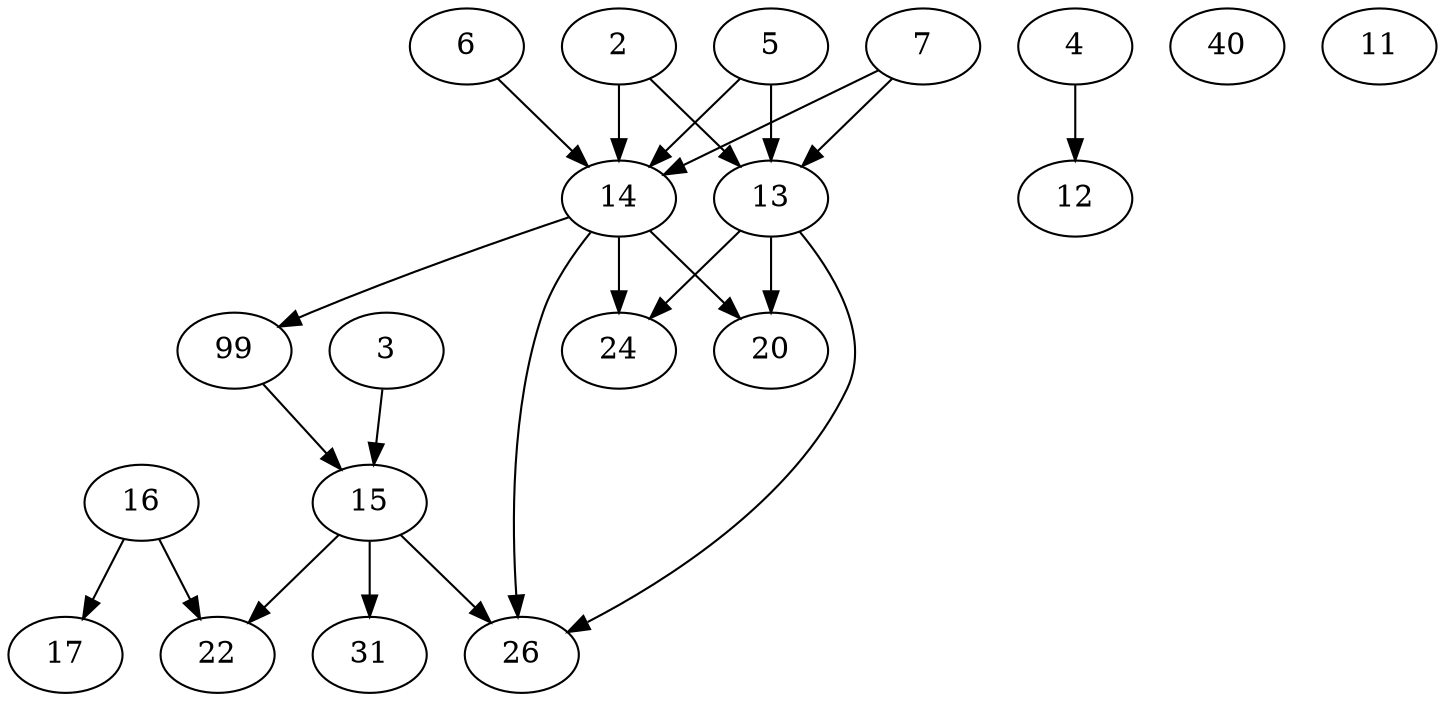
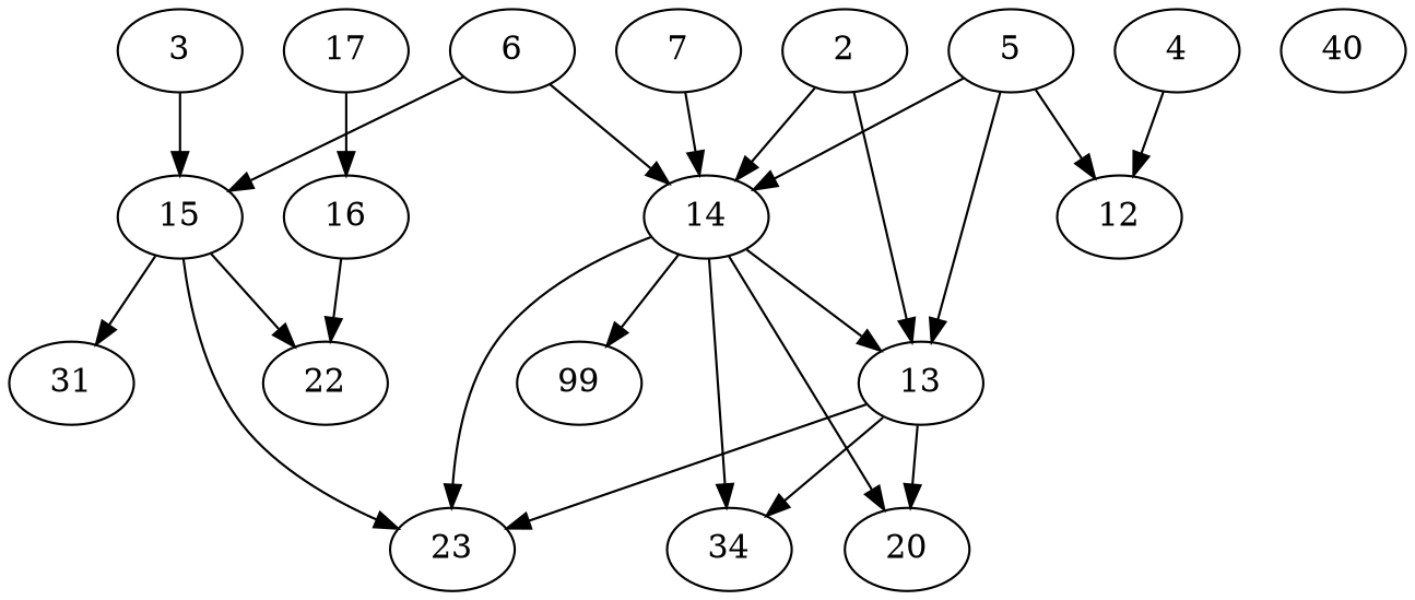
  digraph {
    node [alpha=0.05]
    15 [alpha=0.00 expect_size=3774452437276703]
    22 [alpha=0.20 expect_size=91011663195142480]
-   23 [alpha=0.16 expect_size=1563343803408973824 label=26]
+   23 [alpha=0.16 expect_size=1563343803408973824]
    n4 [alpha=0.18 expect_size=3432673669767839 label=31]
    16 [alpha=0.04 expect_size=1528090500108427]
    17 [expect_size=140430293372564576]
    2 [alpha=0.03 expect_size=72723948082127728]
    13 [expect_size=477925918102505088]
    14 [alpha=0.01 expect_size=123650915662072752]
    20 [alpha=0.19 expect_size=345254777633700]
-   24 [alpha=0.03 expect_size=4272306842503540]
+   24 [alpha=0.03 expect_size=4272306842503540 label=34]
    n12 [alpha=0.16 expect_size=691443280289726464 label=99]
    3 [expect_size=2712055678337433]
    4 [alpha=0.10 expect_size=21570072346624000000]
    12 [alpha=0.20 expect_size=9092635861835152]
    5 [alpha=0.18 expect_size=1639236493049008]
    6 [alpha=0.17 expect_size=2351953367203102]
    7 [alpha=0.12 expect_size=91235523786784636928]
    n19 [alpha=0.17 expect_size=7585183585640502 label=40]
-   11 [alpha=0.02 expect_size=348434424866868480]
    15 -> 22
    15 -> 23
    15 -> n4
    16 -> 22
-   16 -> 17
+   17 -> 16
    2 -> 13
    2 -> 14
    13 -> 23
    13 -> 20
    13 -> 24
    14 -> 23
    14 -> 20
    14 -> 24
    14 -> n12
    3 -> 15
    4 -> 12
    5 -> 13
    5 -> 14
-   n12 -> 15
+   5 -> 12
+   6 -> 15
    6 -> 14
-   7 -> 13
+   14 -> 13
    7 -> 14
  }
